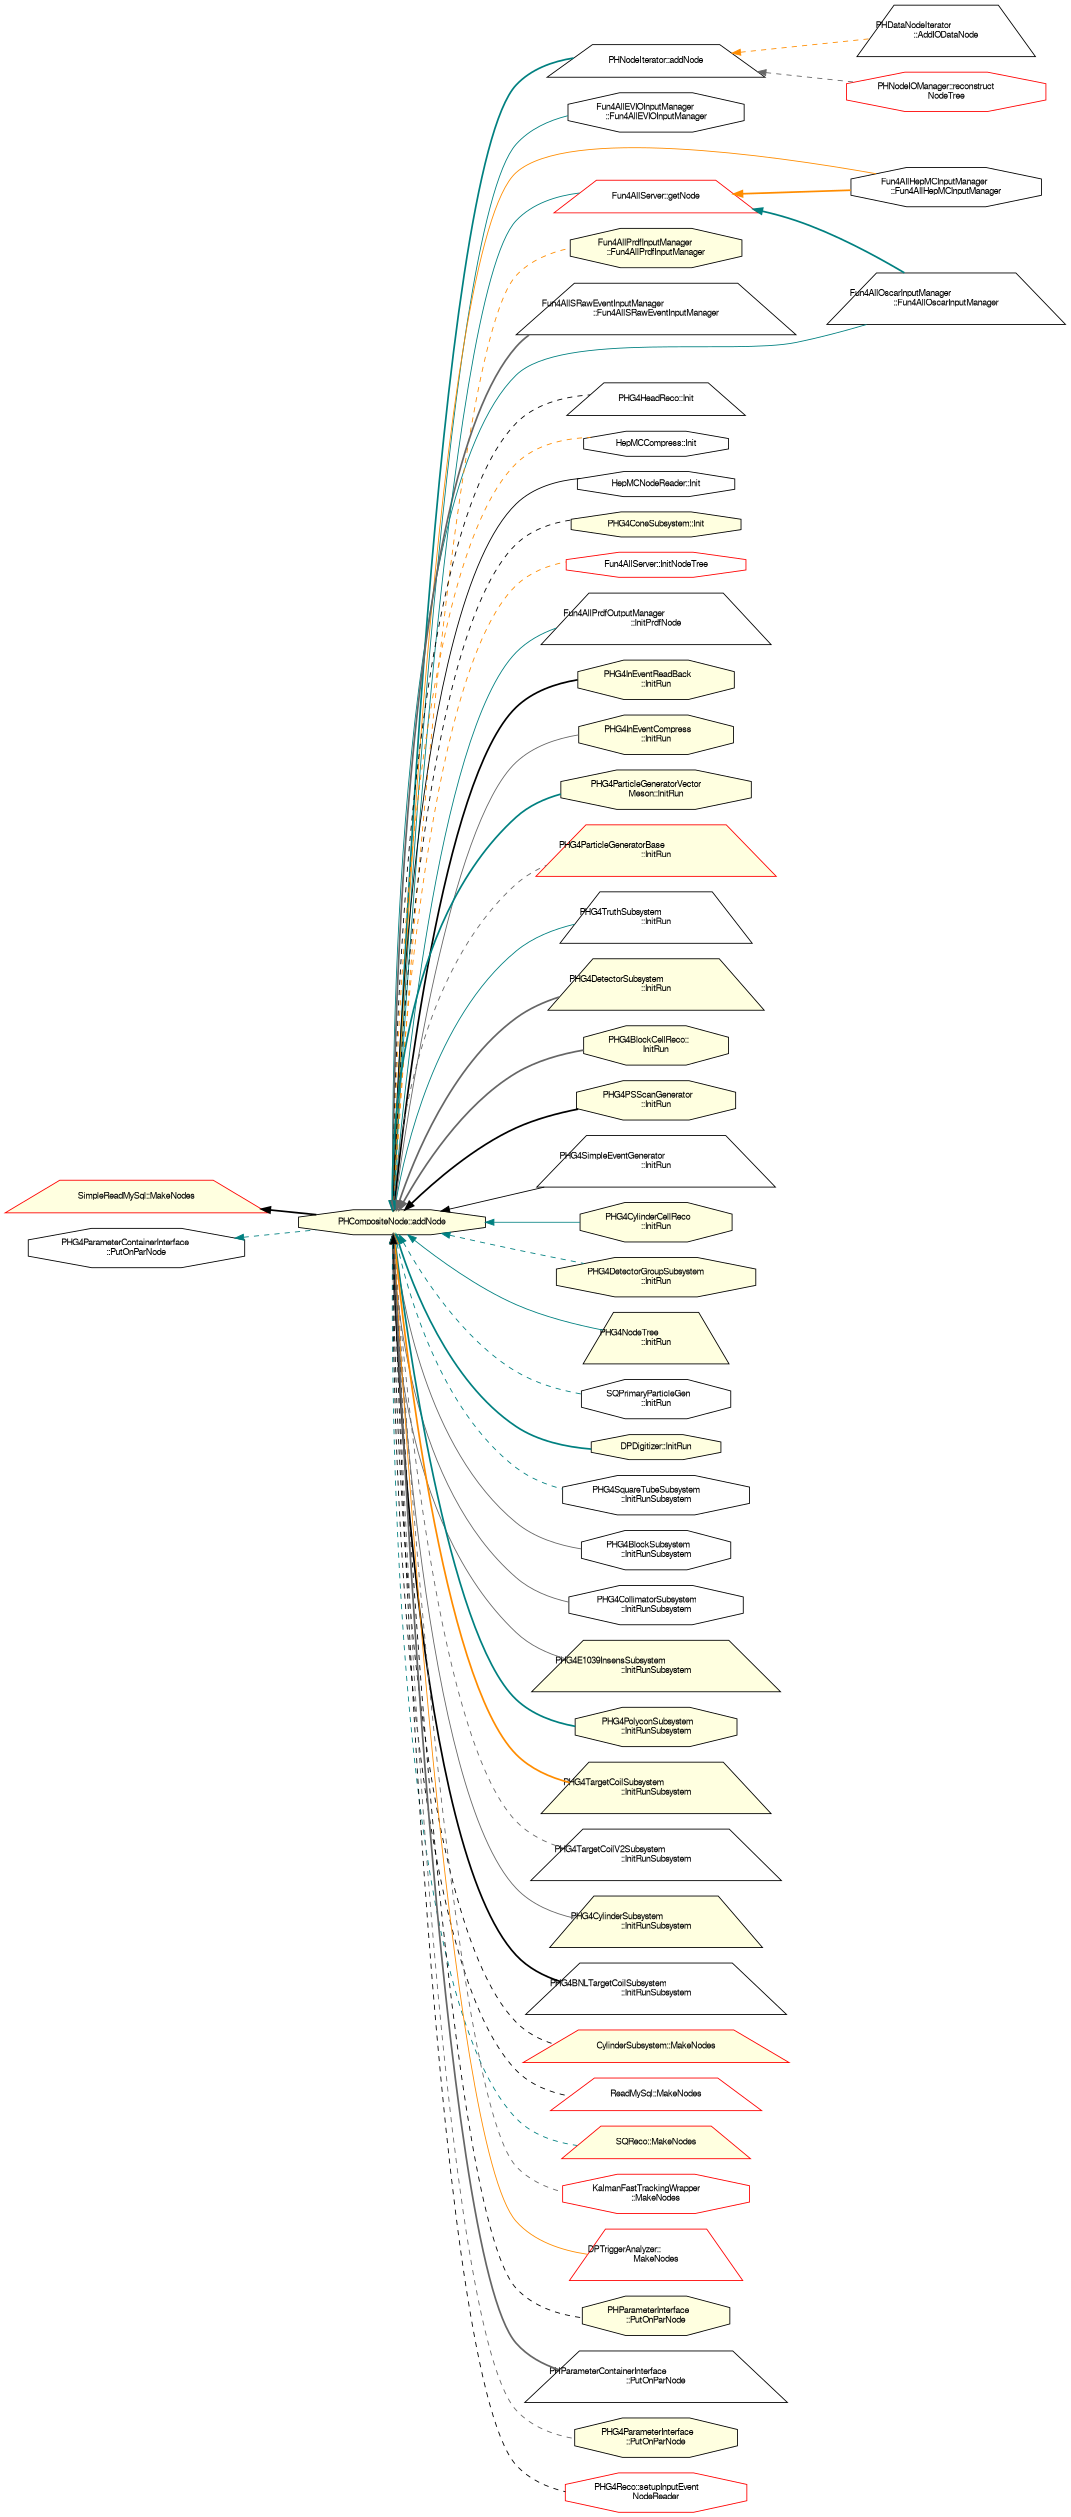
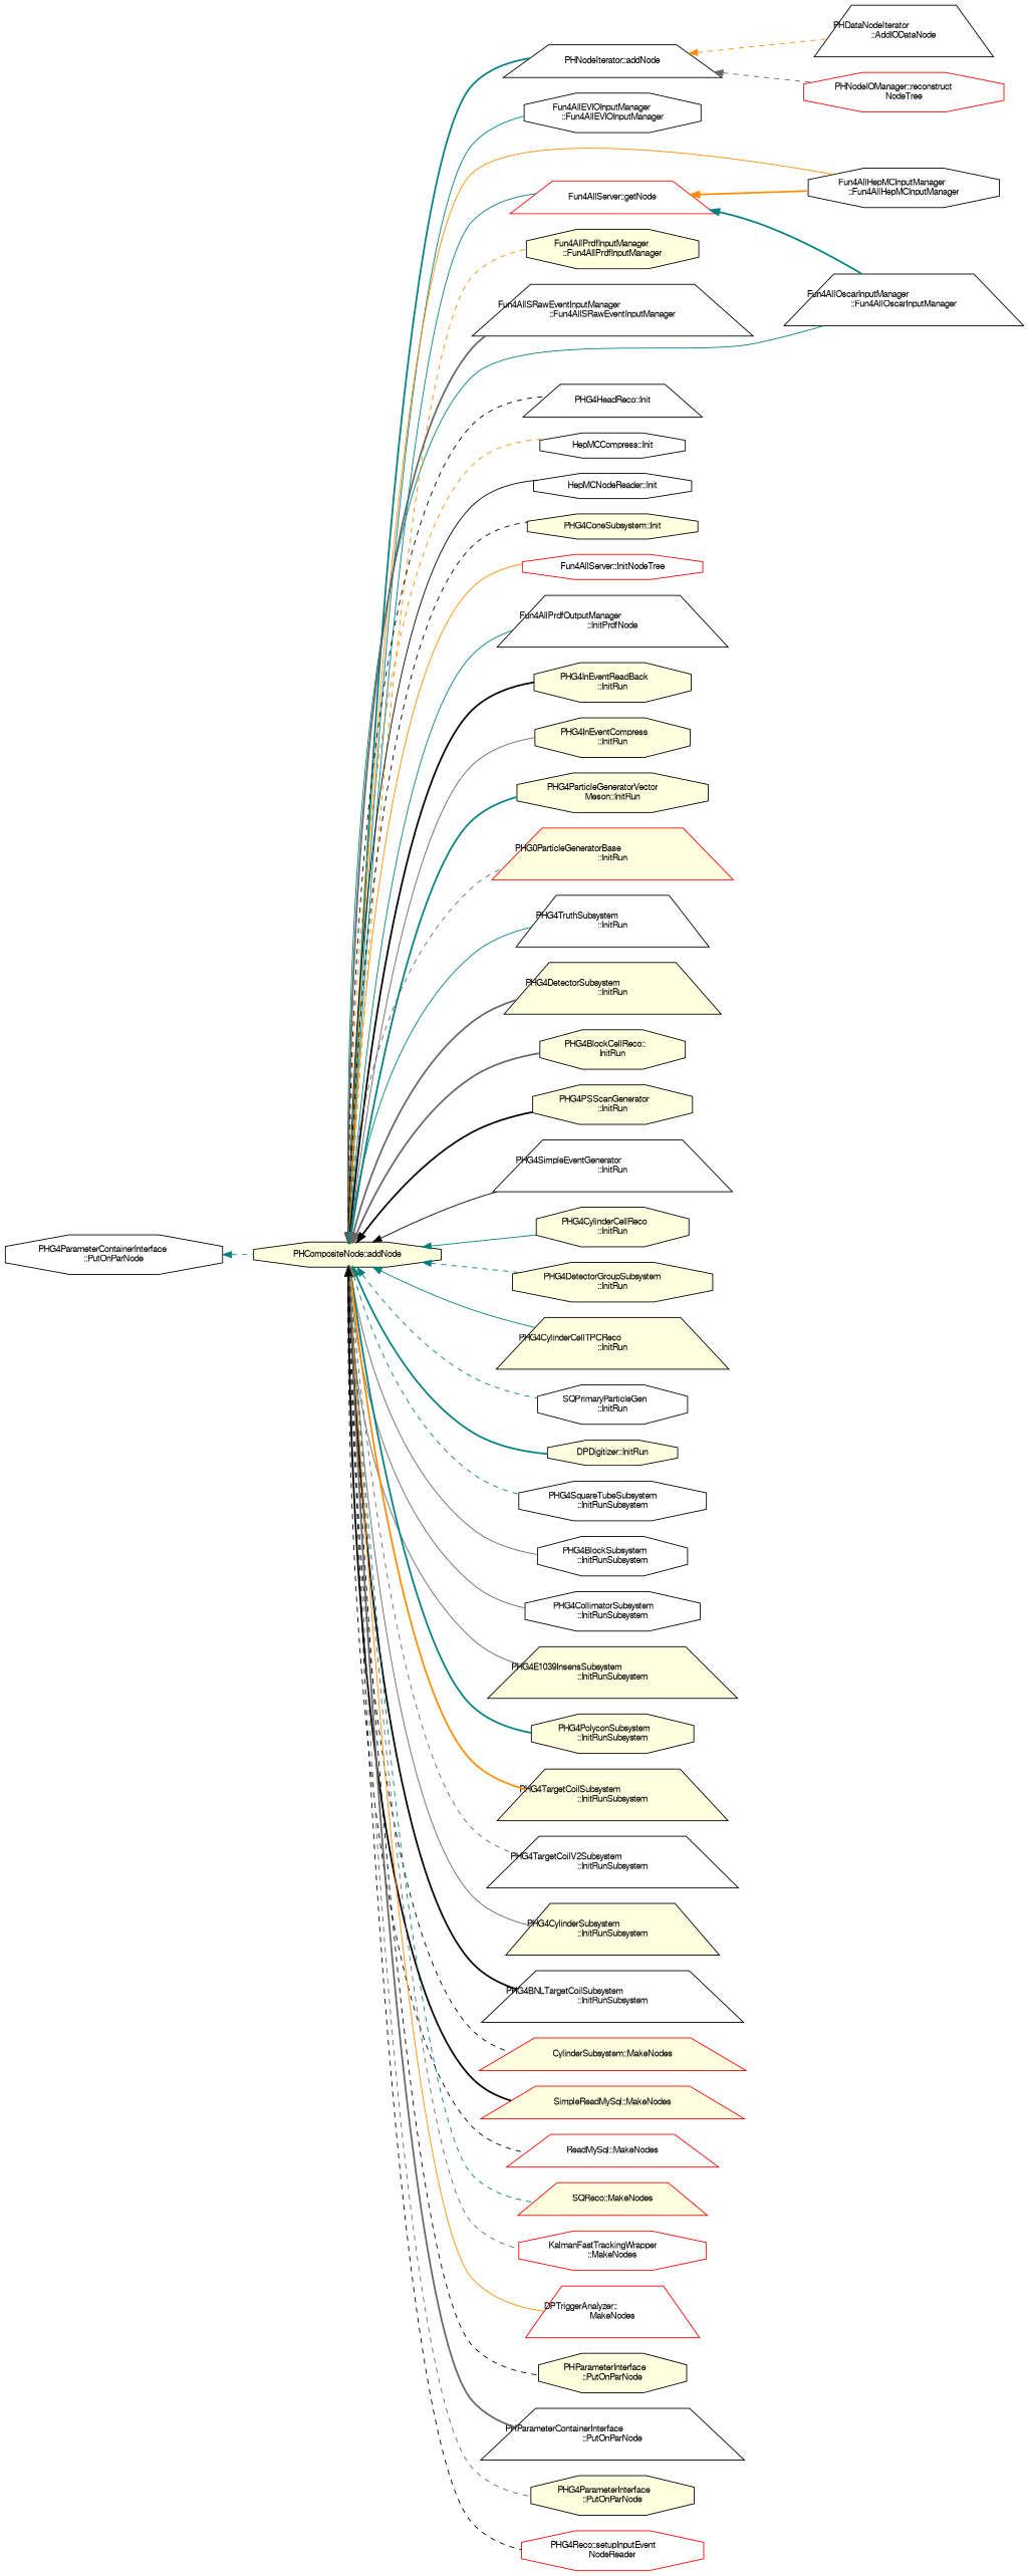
  digraph {
    rankdir=LR
    node [color=black fillcolor=white fontname=FreeSans fontsize=10 shape=octagon style=filled]
    edge [color=teal dir=back fontname=FreeSans fontsize=10 labelfontname=FreeSans labelfontsize=10 style=dashed]
    n1 [fillcolor=lightyellow fontcolor=black height=0.2 label="PHCompositeNode::addNode" width=0.4]
    n2 [height=0.2 label="PHNodeIterator::addNode" shape=trapezium width=0.4]
    n3 [height=0.2 label="Fun4AllEVIOInputManager\l::Fun4AllEVIOInputManager" width=0.4]
    n4 [height=0.2 label="Fun4AllHepMCInputManager\l::Fun4AllHepMCInputManager" width=0.4]
    n5 [height=0.2 label="Fun4AllOscarInputManager\l::Fun4AllOscarInputManager" shape=trapezium width=0.4]
    n6 [fillcolor=lightyellow height=0.2 label="Fun4AllPrdfInputManager\l::Fun4AllPrdfInputManager" width=0.4]
    n7 [height=0.2 label="Fun4AllSRawEventInputManager\l::Fun4AllSRawEventInputManager" shape=trapezium width=0.4]
    n8 [color=red height=0.2 label="Fun4AllServer::getNode" shape=trapezium width=0.4]
    n9 [height=0.2 label="PHG4HeadReco::Init" shape=trapezium width=0.4]
    n10 [height=0.2 label="HepMCCompress::Init" width=0.4]
    n11 [height=0.2 label="HepMCNodeReader::Init" width=0.4]
    n12 [fillcolor=lightyellow height=0.2 label="PHG4ConeSubsystem::Init" width=0.4]
    n13 [color=red height=0.2 label="Fun4AllServer::InitNodeTree" width=0.4]
    n14 [height=0.2 label="Fun4AllPrdfOutputManager\l::InitPrdfNode" shape=trapezium width=0.4]
    n15 [fillcolor=lightyellow height=0.2 label="PHG4InEventReadBack\l::InitRun" width=0.4]
    n16 [fillcolor=lightyellow height=0.2 label="PHG4InEventCompress\l::InitRun" width=0.4]
    n17 [fillcolor=lightyellow height=0.2 label="PHG4ParticleGeneratorVector\lMeson::InitRun" width=0.4]
-   n18 [color=red fillcolor=lightyellow height=0.2 label="PHG4ParticleGeneratorBase\l::InitRun" shape=trapezium width=0.4]
+   n18 [color=red fillcolor=lightyellow height=0.2 label="PHG0ParticleGeneratorBase\l::InitRun" shape=trapezium width=0.4]
    n19 [height=0.2 label="PHG4TruthSubsystem\l::InitRun" shape=trapezium width=0.4]
    n20 [fillcolor=lightyellow height=0.2 label="PHG4DetectorSubsystem\l::InitRun" shape=trapezium width=0.4]
    n21 [fillcolor=lightyellow height=0.2 label="PHG4BlockCellReco::\lInitRun" width=0.4]
    n22 [fillcolor=lightyellow height=0.2 label="PHG4PSScanGenerator\l::InitRun" width=0.4]
    n23 [height=0.2 label="PHG4SimpleEventGenerator\l::InitRun" shape=trapezium width=0.4]
    n24 [fillcolor=lightyellow height=0.2 label="PHG4CylinderCellReco\l::InitRun" width=0.4]
    n25 [fillcolor=lightyellow height=0.2 label="PHG4DetectorGroupSubsystem\l::InitRun" width=0.4]
-   n26 [fillcolor=lightyellow height=0.2 label="PHG4NodeTree\l::InitRun" shape=trapezium width=0.4]
+   n26 [fillcolor=lightyellow height=0.2 label="PHG4CylinderCellTPCReco\l::InitRun" shape=trapezium width=0.4]
    n27 [height=0.2 label="SQPrimaryParticleGen\l::InitRun" width=0.4]
    n28 [fillcolor=lightyellow height=0.2 label="DPDigitizer::InitRun" width=0.4]
    n29 [height=0.2 label="PHG4SquareTubeSubsystem\l::InitRunSubsystem" width=0.4]
    n30 [height=0.2 label="PHG4BlockSubsystem\l::InitRunSubsystem" width=0.4]
    n31 [height=0.2 label="PHG4CollimatorSubsystem\l::InitRunSubsystem" width=0.4]
    n32 [fillcolor=lightyellow height=0.2 label="PHG4E1039InsensSubsystem\l::InitRunSubsystem" shape=trapezium width=0.4]
    n33 [fillcolor=lightyellow height=0.2 label="PHG4PolyconSubsystem\l::InitRunSubsystem" width=0.4]
    n34 [fillcolor=lightyellow height=0.2 label="PHG4TargetCoilSubsystem\l::InitRunSubsystem" shape=trapezium width=0.4]
    n35 [height=0.2 label="PHG4TargetCoilV2Subsystem\l::InitRunSubsystem" shape=trapezium width=0.4]
    n36 [fillcolor=lightyellow height=0.2 label="PHG4CylinderSubsystem\l::InitRunSubsystem" shape=trapezium width=0.4]
    n37 [height=0.2 label="PHG4BNLTargetCoilSubsystem\l::InitRunSubsystem" shape=trapezium width=0.4]
    n38 [color=red fillcolor=lightyellow height=0.2 label="CylinderSubsystem::MakeNodes" shape=trapezium width=0.4]
    n39 [color=red fillcolor=lightyellow height=0.2 label="SimpleReadMySql::MakeNodes" shape=trapezium width=0.4]
    n40 [color=red height=0.2 label="ReadMySql::MakeNodes" shape=trapezium width=0.4]
    n41 [color=red fillcolor=lightyellow height=0.2 label="SQReco::MakeNodes" shape=trapezium width=0.4]
    n42 [color=red height=0.2 label="KalmanFastTrackingWrapper\l::MakeNodes" width=0.4]
    n43 [color=red height=0.2 label="DPTriggerAnalyzer::\lMakeNodes" shape=trapezium width=0.4]
    n44 [fillcolor=lightyellow height=0.2 label="PHParameterInterface\l::PutOnParNode" width=0.4]
    n45 [height=0.2 label="PHParameterContainerInterface\l::PutOnParNode" shape=trapezium width=0.4]
    n46 [fillcolor=lightyellow height=0.2 label="PHG4ParameterInterface\l::PutOnParNode" width=0.4]
    n47 [color=red height=0.2 label="PHG4Reco::setupInputEvent\lNodeReader" width=0.4]
    n48 [height=0.2 label="PHDataNodeIterator\l::AddIODataNode" shape=trapezium width=0.4]
    n49 [color=red height=0.2 label="PHNodeIOManager::reconstruct\lNodeTree" width=0.4]
    n50 [height=0.2 label="PHG4ParameterContainerInterface\l::PutOnParNode" width=0.4]
    n1 -> n2 [style=bold]
    n1 -> n3 [style=solid]
    n1 -> n4 [color=darkorange style=solid]
    n1 -> n5 [style=solid]
    n1 -> n6 [color=darkorange]
    n1 -> n7 [color=gray40 style=bold]
    n1 -> n8 [style=solid]
    n1 -> n9 [color=black]
    n1 -> n10 [color=darkorange]
    n1 -> n11 [color=black style=solid]
    n1 -> n12 [color=black]
-   n1 -> n13 [color=darkorange]
+   n1 -> n13 [color=darkorange style=solid]
    n1 -> n14 [style=solid]
    n1 -> n15 [color=black style=bold]
    n1 -> n16 [color=gray40 style=solid]
    n1 -> n17 [style=bold]
    n1 -> n18 [color=gray40]
    n1 -> n19 [style=solid]
    n1 -> n20 [color=gray40 style=bold]
    n1 -> n21 [color=gray40 style=bold]
    n1 -> n22 [color=black style=bold]
    n1 -> n23 [color=black style=solid]
    n1 -> n24 [style=solid]
    n1 -> n25
    n1 -> n26 [style=solid]
    n1 -> n27
    n1 -> n28 [style=bold]
    n1 -> n29
    n1 -> n30 [color=gray40 style=solid]
    n1 -> n31 [color=gray40 style=solid]
    n1 -> n32 [color=gray40 style=solid]
    n1 -> n33 [style=bold]
    n1 -> n34 [color=darkorange style=bold]
    n1 -> n35 [color=gray40]
    n1 -> n36 [color=gray40 style=solid]
    n1 -> n37 [color=black style=bold]
    n1 -> n38 [color=black]
-   n39 -> n1 [color=black style=bold]
+   n1 -> n39 [color=black style=bold]
    n1 -> n40 [color=black]
    n1 -> n41
    n1 -> n42 [color=gray40]
    n1 -> n43 [color=darkorange style=solid]
    n1 -> n44 [color=black]
    n1 -> n45 [color=gray40 style=bold]
    n1 -> n46 [color=gray40]
    n1 -> n47 [color=black]
    n2 -> n48 [color=darkorange]
    n2 -> n49 [color=gray40]
    n8 -> n4 [color=darkorange style=bold]
    n8 -> n5 [style=bold]
    n50 -> n1
  }
